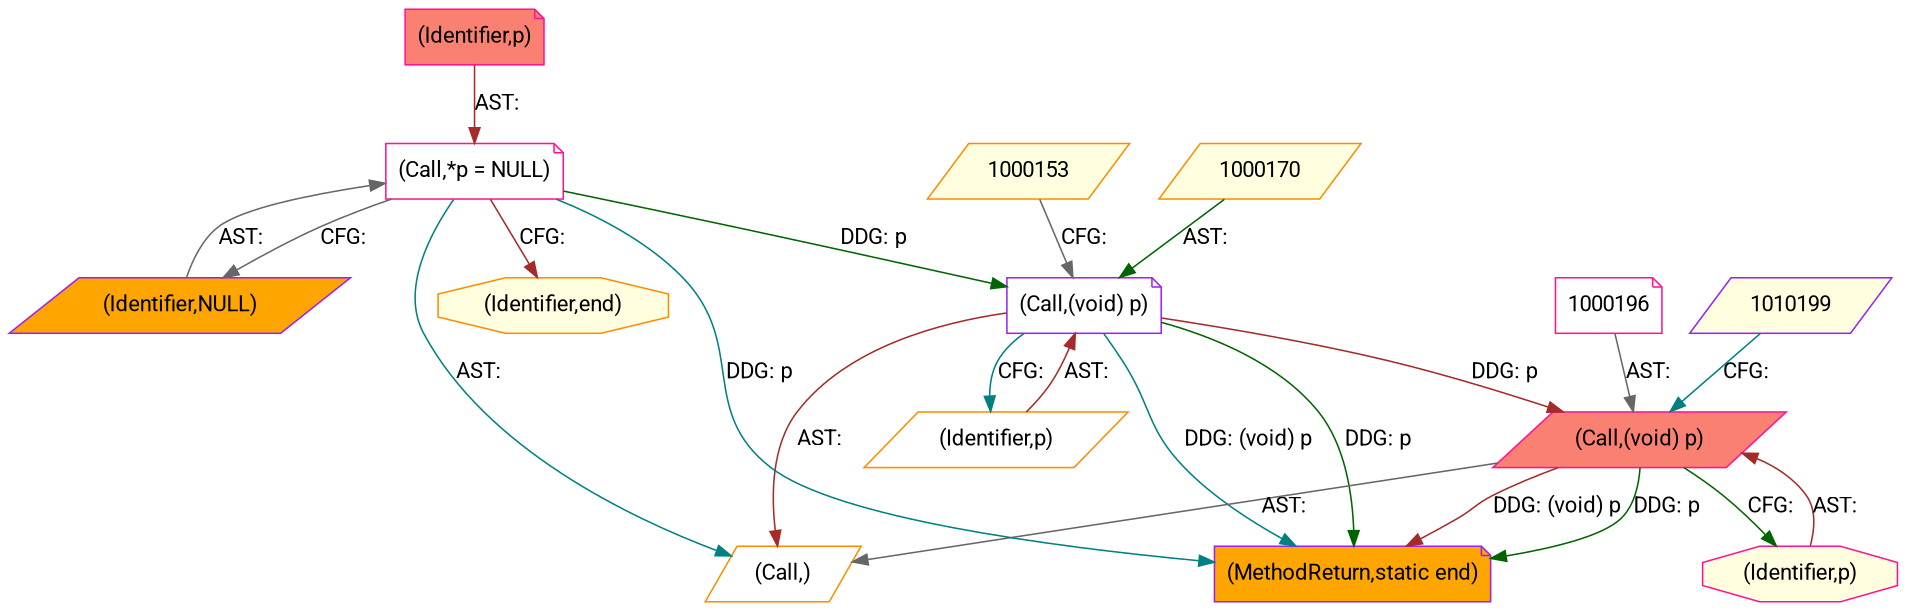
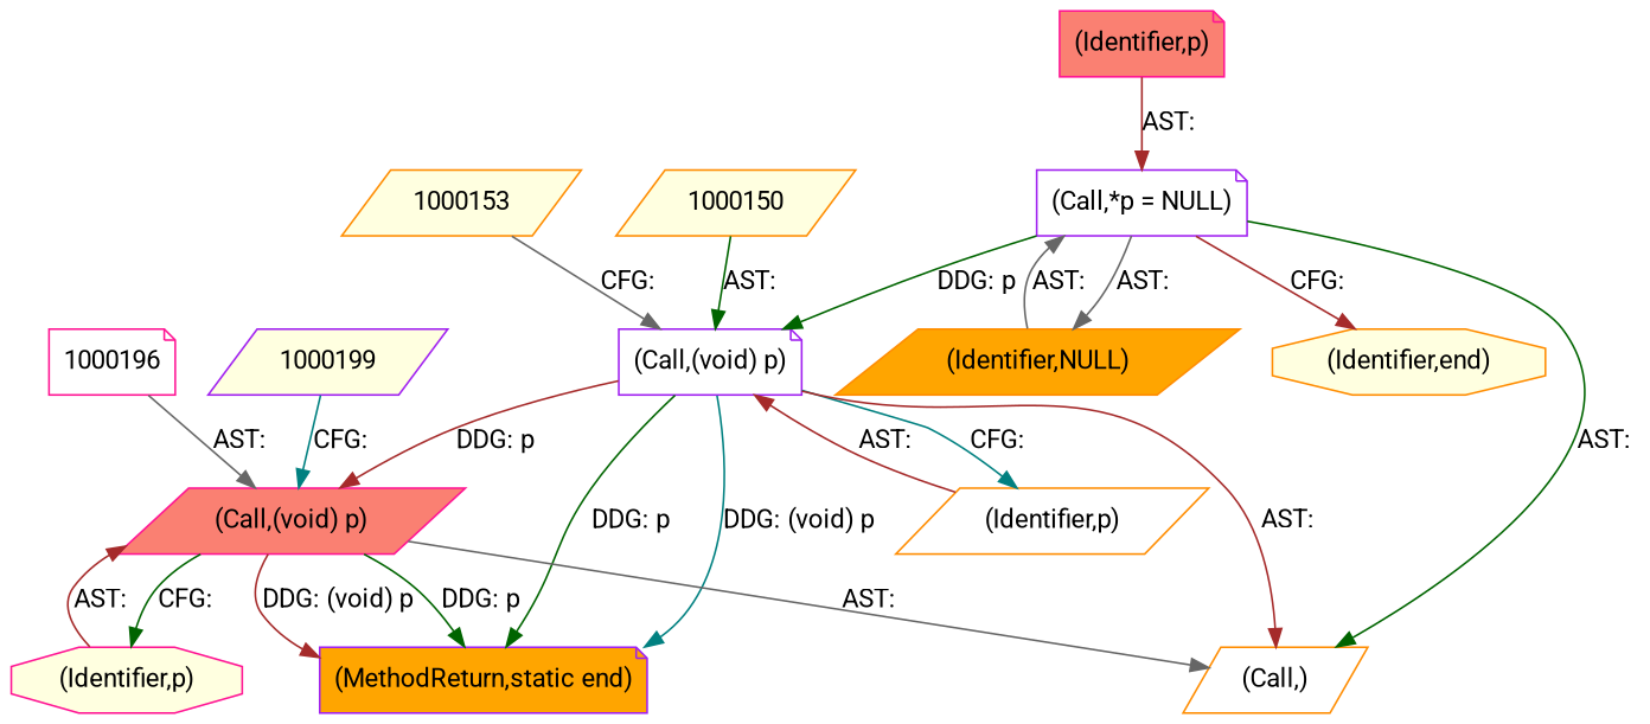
  digraph {
    fontname=Roboto
    node [color=darkorange fillcolor=white fontname=Roboto shape=parallelogram style=filled]
    edge [color=brown fontname=Roboto]
    n1 [color=purple label="(Call,(void) p)" shape=note]
    n2 [color=deeppink fillcolor=salmon label="(Call,(void) p)"]
    n3 [label="(Identifier,p)"]
    n4 [label="(Call,)"]
    n5 [color=purple fillcolor=orange label="(MethodReturn,static end)" shape=note]
    n6 [color=deeppink fillcolor=lightyellow label="(Identifier,p)" shape=octagon]
-   n7 [color=deeppink label="(Call,*p = NULL)" shape=note]
-   n8 [color=purple fillcolor=orange label="(Identifier,NULL)"]
+   n7 [color=purple label="(Call,*p = NULL)" shape=note]
+   n8 [fillcolor=orange label="(Identifier,NULL)"]
    n9 [fillcolor=lightyellow label="(Identifier,end)" shape=octagon]
    n10 [color=deeppink fillcolor=salmon label="(Identifier,p)" shape=note]
-   1000150 [fillcolor=lightyellow label=1000170]
+   1000150 [fillcolor=lightyellow]
    1000153 [fillcolor=lightyellow]
    1000196 [color=deeppink shape=note]
-   1000199 [color=purple fillcolor=lightyellow label=1010199]
+   1000199 [color=purple fillcolor=lightyellow]
    n1 -> n2 [label="DDG: p"]
    n1 -> n3 [color=teal label="CFG: "]
    n1 -> n4 [label="AST: "]
    n1 -> n5 [color=darkgreen label="DDG: p"]
    n1 -> n5 [color=teal label="DDG: (void) p"]
    n2 -> n4 [color=gray40 label="AST: "]
    n2 -> n5 [label="DDG: (void) p"]
    n2 -> n5 [color=darkgreen label="DDG: p"]
    n2 -> n6 [color=darkgreen label="CFG: "]
    n3 -> n1 [label="AST: "]
    n6 -> n2 [label="AST: "]
    n7 -> n1 [color=darkgreen label="DDG: p"]
-   n7 -> n4 [color=teal label="AST: "]
-   n7 -> n5 [color=teal label="DDG: p"]
-   n7 -> n8 [color=gray40 label="CFG: "]
+   n7 -> n4 [color=darkgreen label="AST: "]
+   n7 -> n8 [color=gray40 label="AST: "]
    n7 -> n9 [label="CFG: "]
    n8 -> n7 [color=gray40 label="AST: "]
    n10 -> n7 [label="AST: "]
    1000150 -> n1 [color=darkgreen label="AST: "]
    1000153 -> n1 [color=gray40 label="CFG: "]
    1000196 -> n2 [color=gray40 label="AST: "]
    1000199 -> n2 [color=teal label="CFG: "]
  }
